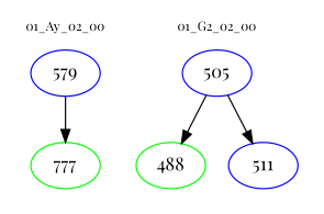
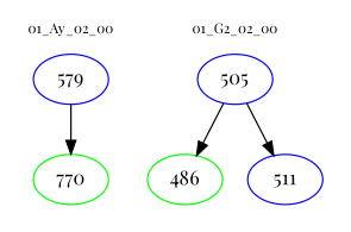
  digraph {
    fontname="Playfair Display"
    node [color=blue fontname="Playfair Display"]
    edge [color=black fontname="Playfair Display"]
    n1 [label=579]
-   n2 [color=green label=777]
+   n2 [color=green label=770]
    n3 [label=505]
-   n4 [color=green label=488]
+   n4 [color=green label=486]
    n5 [label=511]
    subgraph cluster_1 {
      color=white
      fontsize=10
      label="01_Ay_02_00"
      n1
      n2
    }
    subgraph cluster_2 {
      color=white
      fontsize=10
      label="01_G2_02_00"
      n3
      n4
      n5
    }
    n1 -> n2
    n3 -> n4
    n3 -> n5
  }
